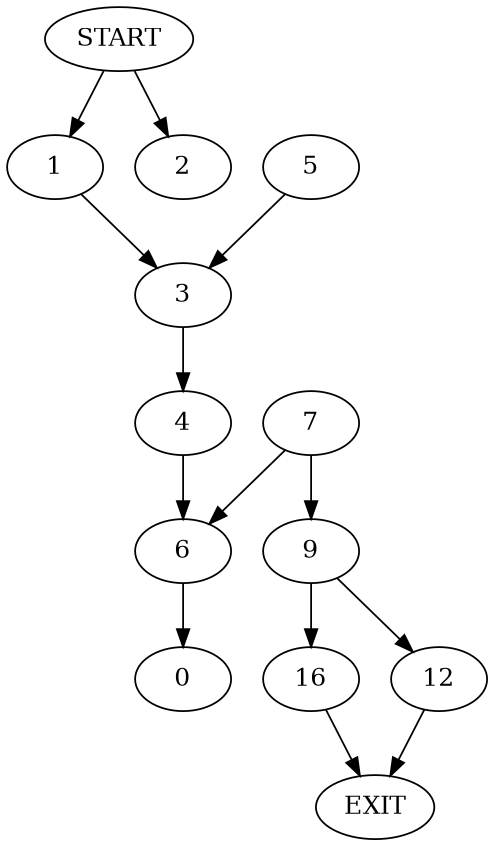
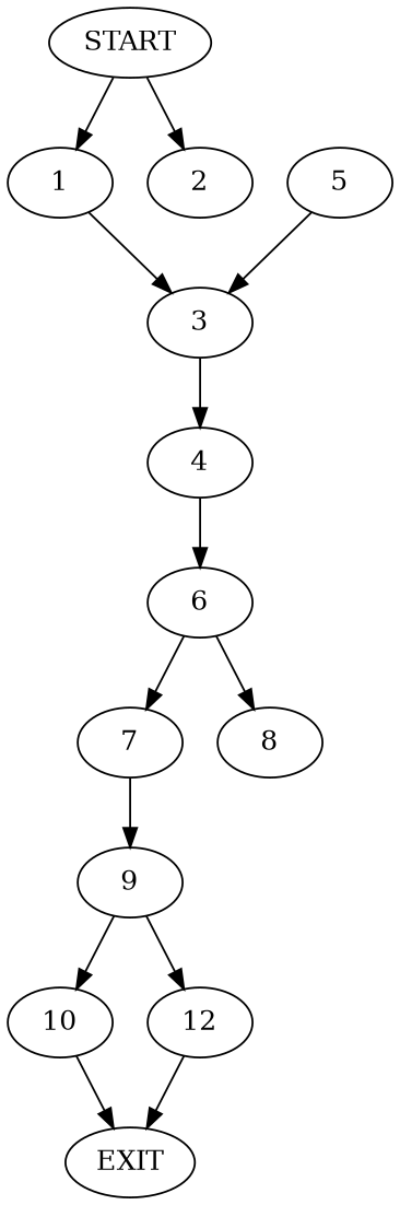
  digraph {
    n1 [label=START]
    1
    2
    3
    4
    6
    5
    7
-   8 [label=0]
+   8
    9
-   10 [label=16]
+   10
    12
    n13 [label=EXIT]
    n1 -> 1
    n1 -> 2
    1 -> 3
    3 -> 4
    4 -> 6
-   7 -> 6
+   6 -> 7
    6 -> 8
    5 -> 3
    7 -> 9
    9 -> 10
    9 -> 12
    10 -> n13
    12 -> n13
  }
